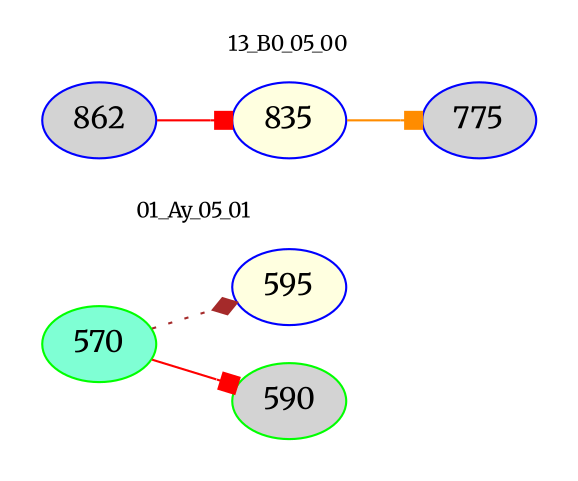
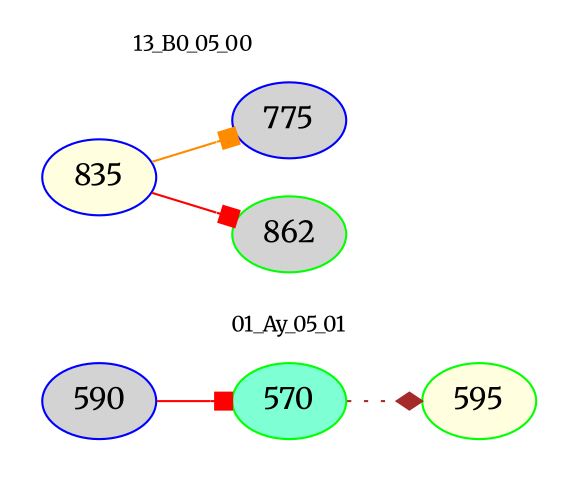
  digraph {
    fontname=Merriweather
    rankdir=LR
    node [color=blue fillcolor=lightgrey fontname=Merriweather style=filled]
    edge [arrowhead=box color=red fontname=Merriweather style=solid]
-   n1 [color=green label=590]
+   n1 [label=590]
    n2 [color=green fillcolor=aquamarine label=570]
-   n3 [fillcolor=lightyellow label=595]
+   n3 [color=green fillcolor=lightyellow label=595]
    n4 [fillcolor=lightyellow label=835]
-   n5 [label=862]
+   n5 [color=green label=862]
    n6 [label=775]
    subgraph cluster_1 {
      color=white
      fontsize=10
      label="01_Ay_05_01"
      n1
      n2
      n3
    }
    subgraph cluster_2 {
      color=white
      fontsize=10
      label="13_B0_05_00"
      n4
      n5
      n6
    }
-   n2 -> n1
+   n1 -> n2
    n2 -> n3 [arrowhead=diamond color=brown style=dotted]
-   n5 -> n4
+   n4 -> n5
    n4 -> n6 [color=darkorange]
  }
